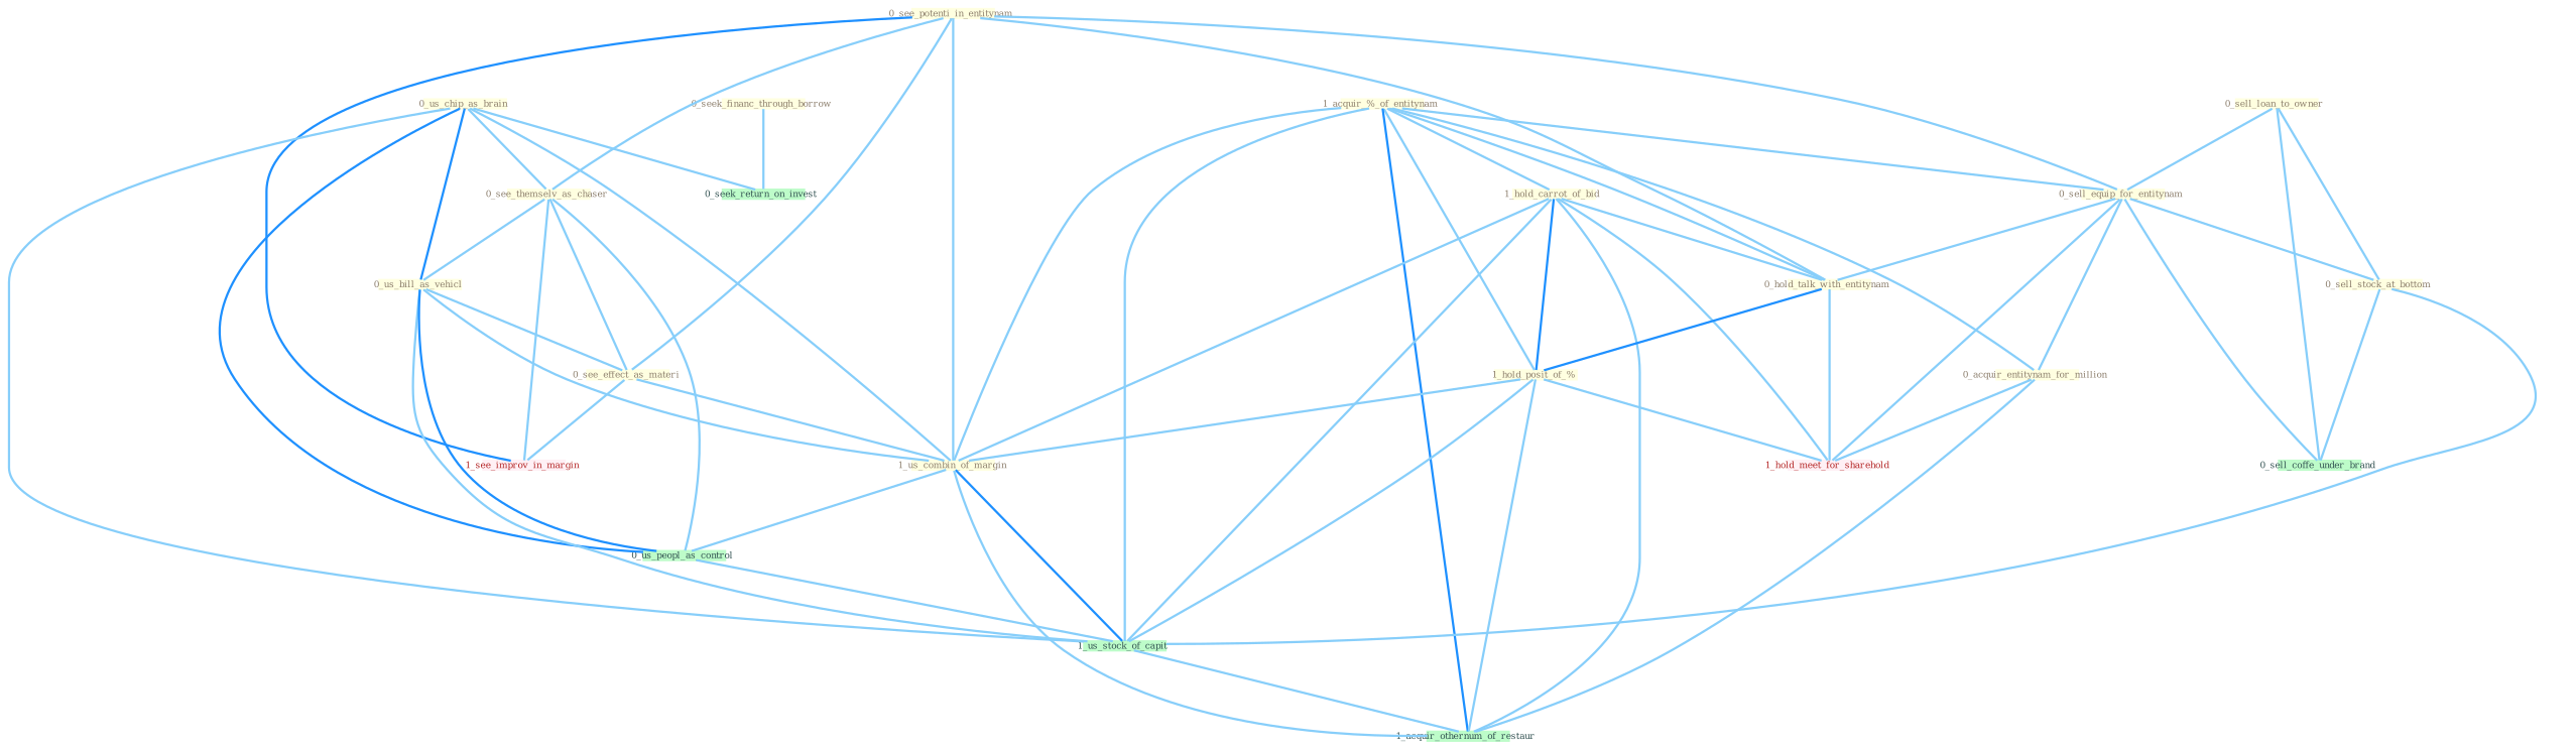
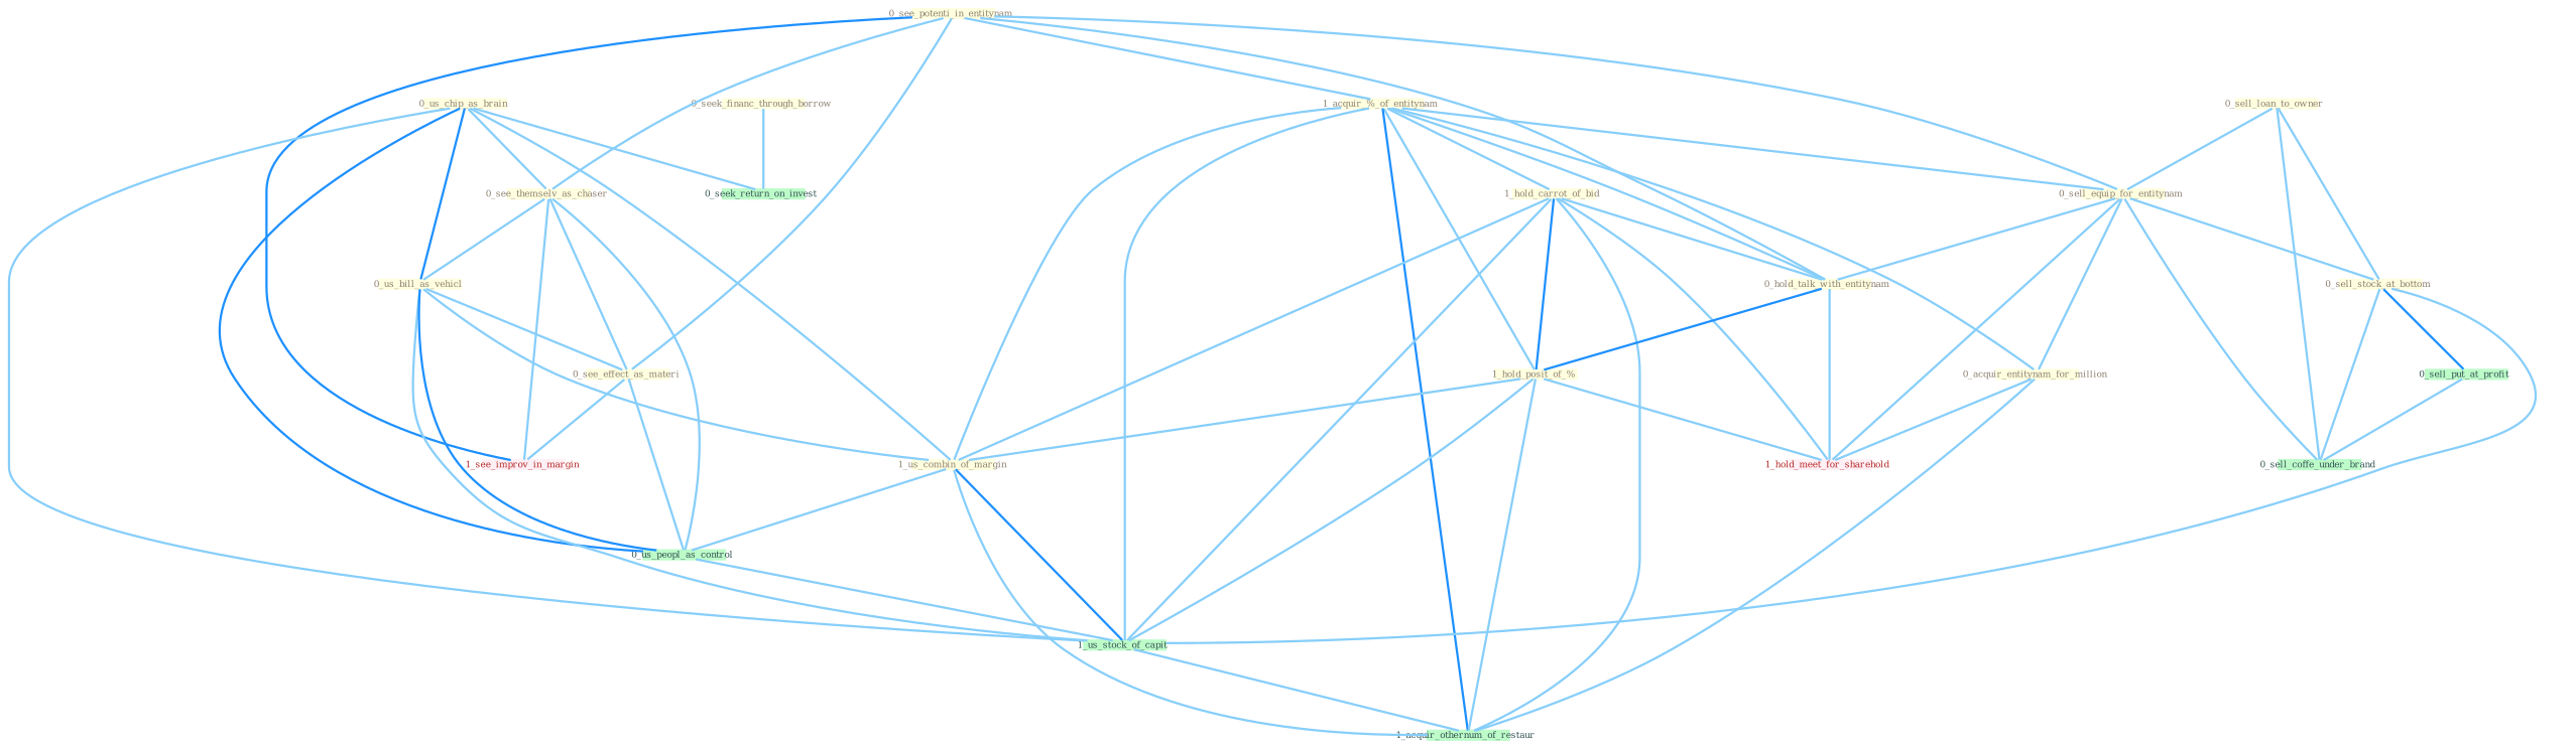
  graph {
    node [color="#ffffe0" fixedsize=true fontcolor="#8b7d6b" fontsize=4 shape=polygon style=filled]
    edge [color="#87cefa" w=1]
    "0_sell_loan_to_owner " [height=.06 width=.5]
    "0_seek_financ_through_borrow " [height=.06 width=.5]
    "0_see_potenti_in_entitynam " [height=.06 width=.5]
    "1_acquir_%_of_entitynam " [height=.06 width=.5]
    "1_hold_carrot_of_bid " [height=.06 width=.5]
    "0_sell_equip_for_entitynam " [height=.06 width=.5]
    "0_us_chip_as_brain " [height=.06 width=.5]
    "0_acquir_entitynam_for_million " [height=.06 width=.5]
    "0_see_themselv_as_chaser " [height=.06 width=.5]
    "0_hold_talk_with_entitynam " [height=.06 width=.5]
    "0_us_bill_as_vehicl " [height=.06 width=.5]
    "1_hold_posit_of_% " [height=.06 width=.5]
    n13 [height=.06 label="1_us_combin_of_margin" width=.5]
    "0_see_effect_as_materi " [height=.06 width=.5]
    "0_sell_stock_at_bottom " [height=.06 width=.5]
    "1_see_improv_in_margin " [color="#fff0f5" fontcolor="#b22222" height=.06 width=.5]
    "1_hold_meet_for_sharehold " [color="#fff0f5" fontcolor="#b22222" height=.06 width=.5]
    "0_sell_coffe_under_brand " [color="#BDFCC9" fontcolor="#2f4f4f" height=.06 width=.5]
    "0_seek_return_on_invest " [color="#BDFCC9" fontcolor="#2f4f4f" height=.06 width=.5]
    "1_us_stock_of_capit " [color="#BDFCC9" fontcolor="#2f4f4f" height=.06 width=.5]
    "1_acquir_othernum_of_restaur " [color="#BDFCC9" fontcolor="#2f4f4f" height=.06 width=.5]
    "0_us_peopl_as_control " [color="#BDFCC9" fontcolor="#2f4f4f" height=.06 width=.5]
+   "0_sell_put_at_profit " [color="#BDFCC9" fontcolor="#2f4f4f" height=.06 width=.5]
    subgraph sub_1 {
      "0_sell_loan_to_owner "
      "0_seek_financ_through_borrow "
      "0_see_potenti_in_entitynam "
      "1_acquir_%_of_entitynam "
      "1_hold_carrot_of_bid "
      "0_sell_equip_for_entitynam "
      "0_us_chip_as_brain "
      "0_acquir_entitynam_for_million "
      "0_see_themselv_as_chaser "
      "0_hold_talk_with_entitynam "
      "0_us_bill_as_vehicl "
      "1_hold_posit_of_% "
      n13
      "0_see_effect_as_materi "
      "0_sell_stock_at_bottom "
    }
    subgraph sub_2 {
      "1_see_improv_in_margin "
      "1_hold_meet_for_sharehold "
    }
    "0_sell_loan_to_owner " -- "0_sell_equip_for_entitynam "
    "0_sell_loan_to_owner " -- "0_sell_stock_at_bottom "
    "0_sell_loan_to_owner " -- "0_sell_coffe_under_brand "
    "0_seek_financ_through_borrow " -- "0_seek_return_on_invest "
-   "0_see_potenti_in_entitynam " -- n13
+   "0_see_potenti_in_entitynam " -- "1_acquir_%_of_entitynam "
    "0_see_potenti_in_entitynam " -- "0_sell_equip_for_entitynam "
    "0_see_potenti_in_entitynam " -- "0_see_themselv_as_chaser "
    "0_see_potenti_in_entitynam " -- "0_hold_talk_with_entitynam "
    "0_see_potenti_in_entitynam " -- "0_see_effect_as_materi "
    "0_see_potenti_in_entitynam " -- "1_see_improv_in_margin " [color="#1e90ff" w=2]
    "1_acquir_%_of_entitynam " -- "1_hold_carrot_of_bid "
    "1_acquir_%_of_entitynam " -- "0_sell_equip_for_entitynam "
    "1_acquir_%_of_entitynam " -- "0_acquir_entitynam_for_million "
    "1_acquir_%_of_entitynam " -- "0_hold_talk_with_entitynam "
    "1_acquir_%_of_entitynam " -- "1_hold_posit_of_% "
    "1_acquir_%_of_entitynam " -- n13
    "1_acquir_%_of_entitynam " -- "1_us_stock_of_capit "
    "1_acquir_%_of_entitynam " -- "1_acquir_othernum_of_restaur " [color="#1e90ff" w=2]
    "1_hold_carrot_of_bid " -- "0_hold_talk_with_entitynam "
    "1_hold_carrot_of_bid " -- "1_hold_posit_of_% " [color="#1e90ff" w=2]
    "1_hold_carrot_of_bid " -- n13
    "1_hold_carrot_of_bid " -- "1_hold_meet_for_sharehold "
    "1_hold_carrot_of_bid " -- "1_us_stock_of_capit "
    "1_hold_carrot_of_bid " -- "1_acquir_othernum_of_restaur "
    "0_sell_equip_for_entitynam " -- "0_acquir_entitynam_for_million "
    "0_sell_equip_for_entitynam " -- "0_hold_talk_with_entitynam "
    "0_sell_equip_for_entitynam " -- "0_sell_stock_at_bottom "
    "0_sell_equip_for_entitynam " -- "1_hold_meet_for_sharehold "
    "0_sell_equip_for_entitynam " -- "0_sell_coffe_under_brand "
    "0_us_chip_as_brain " -- "0_see_themselv_as_chaser "
    "0_us_chip_as_brain " -- "0_us_bill_as_vehicl " [color="#1e90ff" w=2]
    "0_us_chip_as_brain " -- n13
    "0_us_chip_as_brain " -- "0_seek_return_on_invest "
    "0_us_chip_as_brain " -- "1_us_stock_of_capit "
    "0_us_chip_as_brain " -- "0_us_peopl_as_control " [color="#1e90ff" w=2]
    "0_acquir_entitynam_for_million " -- "1_hold_meet_for_sharehold "
    "0_acquir_entitynam_for_million " -- "1_acquir_othernum_of_restaur "
    "0_see_themselv_as_chaser " -- "0_us_bill_as_vehicl "
    "0_see_themselv_as_chaser " -- "0_see_effect_as_materi " [w=2]
    "0_see_themselv_as_chaser " -- "1_see_improv_in_margin "
    "0_see_themselv_as_chaser " -- "0_us_peopl_as_control "
    "0_hold_talk_with_entitynam " -- "1_hold_posit_of_% " [color="#1e90ff"]
    "0_hold_talk_with_entitynam " -- "1_hold_meet_for_sharehold "
    "0_us_bill_as_vehicl " -- n13
    "0_us_bill_as_vehicl " -- "0_see_effect_as_materi "
    "0_us_bill_as_vehicl " -- "1_us_stock_of_capit "
    "0_us_bill_as_vehicl " -- "0_us_peopl_as_control " [color="#1e90ff" w=2]
    "1_hold_posit_of_% " -- n13
    "1_hold_posit_of_% " -- "1_hold_meet_for_sharehold "
    "1_hold_posit_of_% " -- "1_us_stock_of_capit "
    "1_hold_posit_of_% " -- "1_acquir_othernum_of_restaur "
    n13 -- "1_us_stock_of_capit " [color="#1e90ff" w=2]
    n13 -- "1_acquir_othernum_of_restaur "
    n13 -- "0_us_peopl_as_control "
    "0_see_effect_as_materi " -- "1_see_improv_in_margin "
-   "0_see_effect_as_materi " -- n13
+   "0_see_effect_as_materi " -- "0_us_peopl_as_control "
    "0_sell_stock_at_bottom " -- "0_sell_coffe_under_brand "
    "0_sell_stock_at_bottom " -- "1_us_stock_of_capit "
+   "0_sell_stock_at_bottom " -- "0_sell_put_at_profit " [color="#1e90ff" w=2]
    "1_us_stock_of_capit " -- "1_acquir_othernum_of_restaur "
    "0_us_peopl_as_control " -- "1_us_stock_of_capit "
+   "0_sell_put_at_profit " -- "0_sell_coffe_under_brand "
  }
